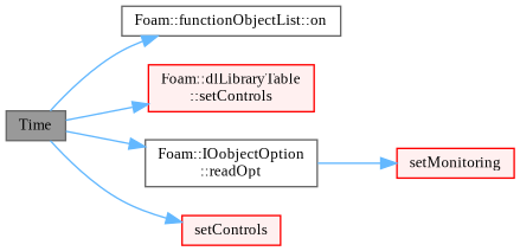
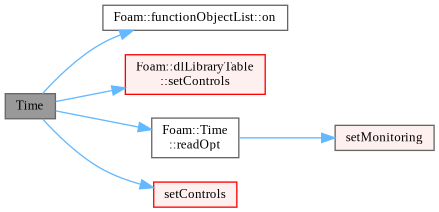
  digraph {
    fontname="Liberation Serif"
    rankdir=LR
    node [color=red fillcolor="#FFF0F0" fontname="Liberation Serif" fontsize=10 shape=box style=filled]
    edge [color=steelblue1 fontname="Liberation Serif" fontsize=10 labelfontname=Helvetica labelfontsize=10 style=solid]
    n1 [color=gray40 fillcolor=grey60 fontcolor=black height=0.2 label=Time width=0.4]
    n2 [color=grey40 fillcolor=white height=0.2 label="Foam::functionObjectList::on" width=0.4]
    n3 [height=0.2 label="Foam::dlLibraryTable\l::setControls" width=0.4]
-   n4 [color=grey40 fillcolor=white height=0.2 label="Foam::IOobjectOption\l::readOpt" width=0.4]
+   n4 [color=grey40 fillcolor=white height=0.2 label="Foam::Time\l::readOpt" width=0.4]
    n5 [height=0.2 label=setControls width=0.4]
-   n6 [height=0.2 label=setMonitoring width=0.4]
+   n6 [color=grey40 height=0.2 label=setMonitoring width=0.4]
    n1 -> n2
    n1 -> n3
    n1 -> n4
    n1 -> n5
    n4 -> n6
  }
